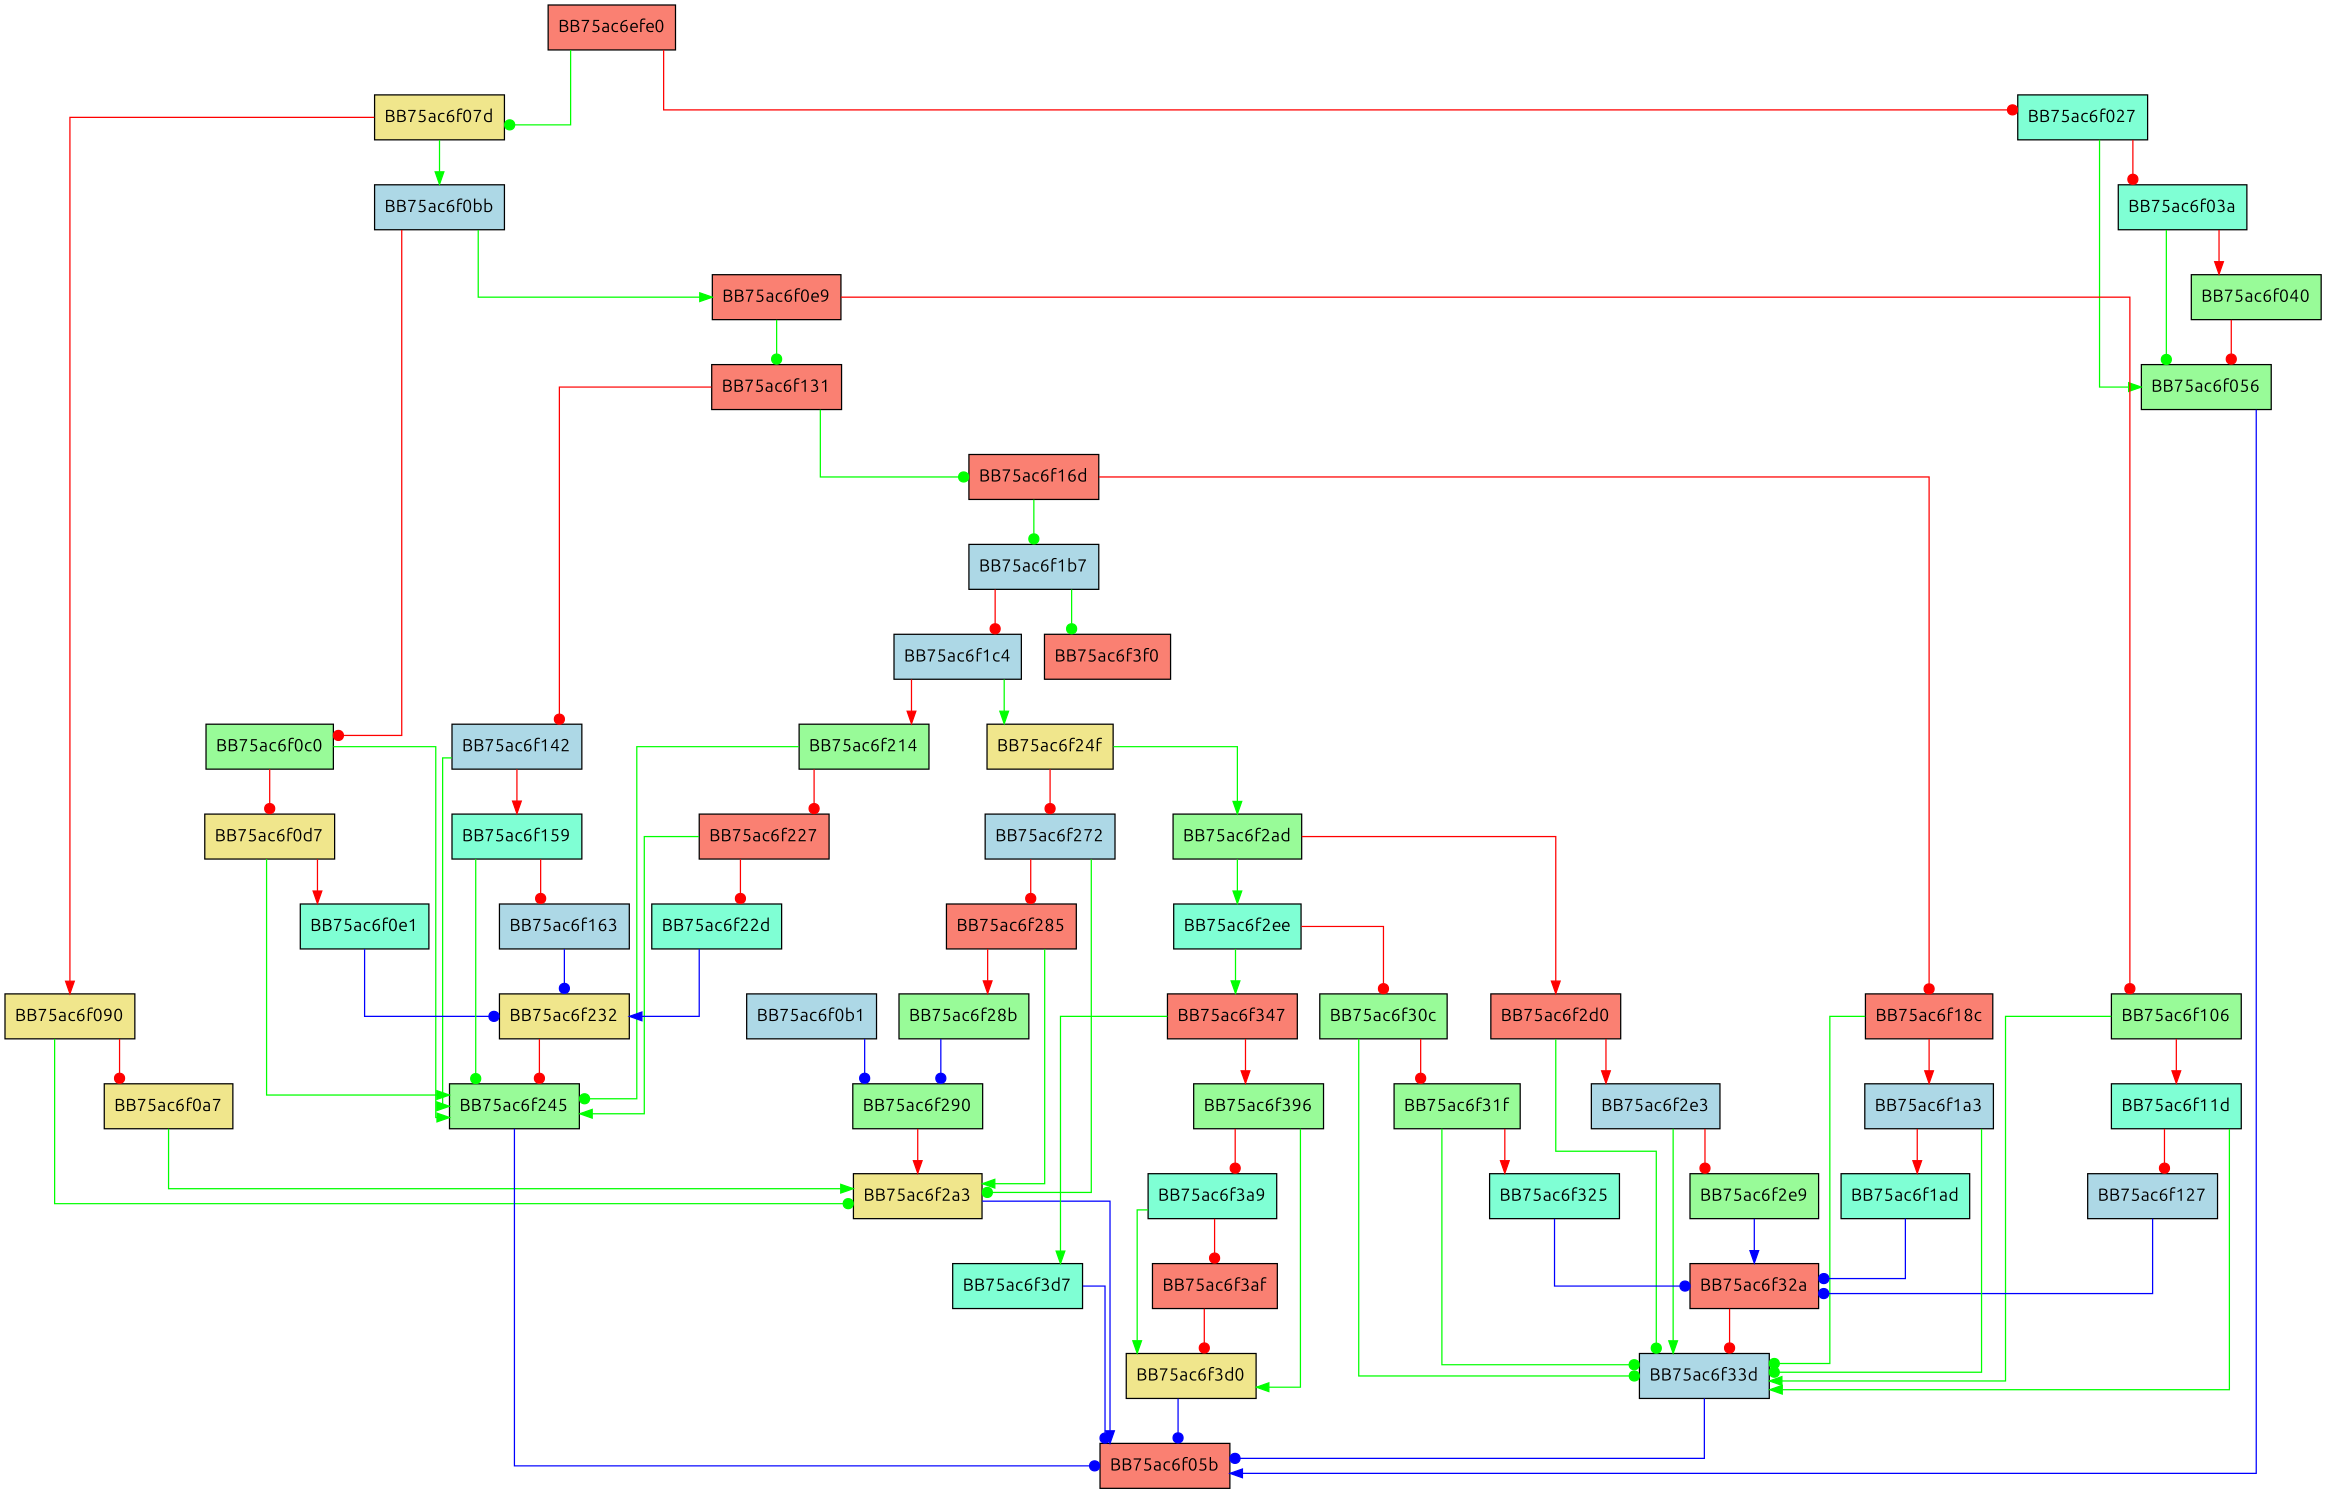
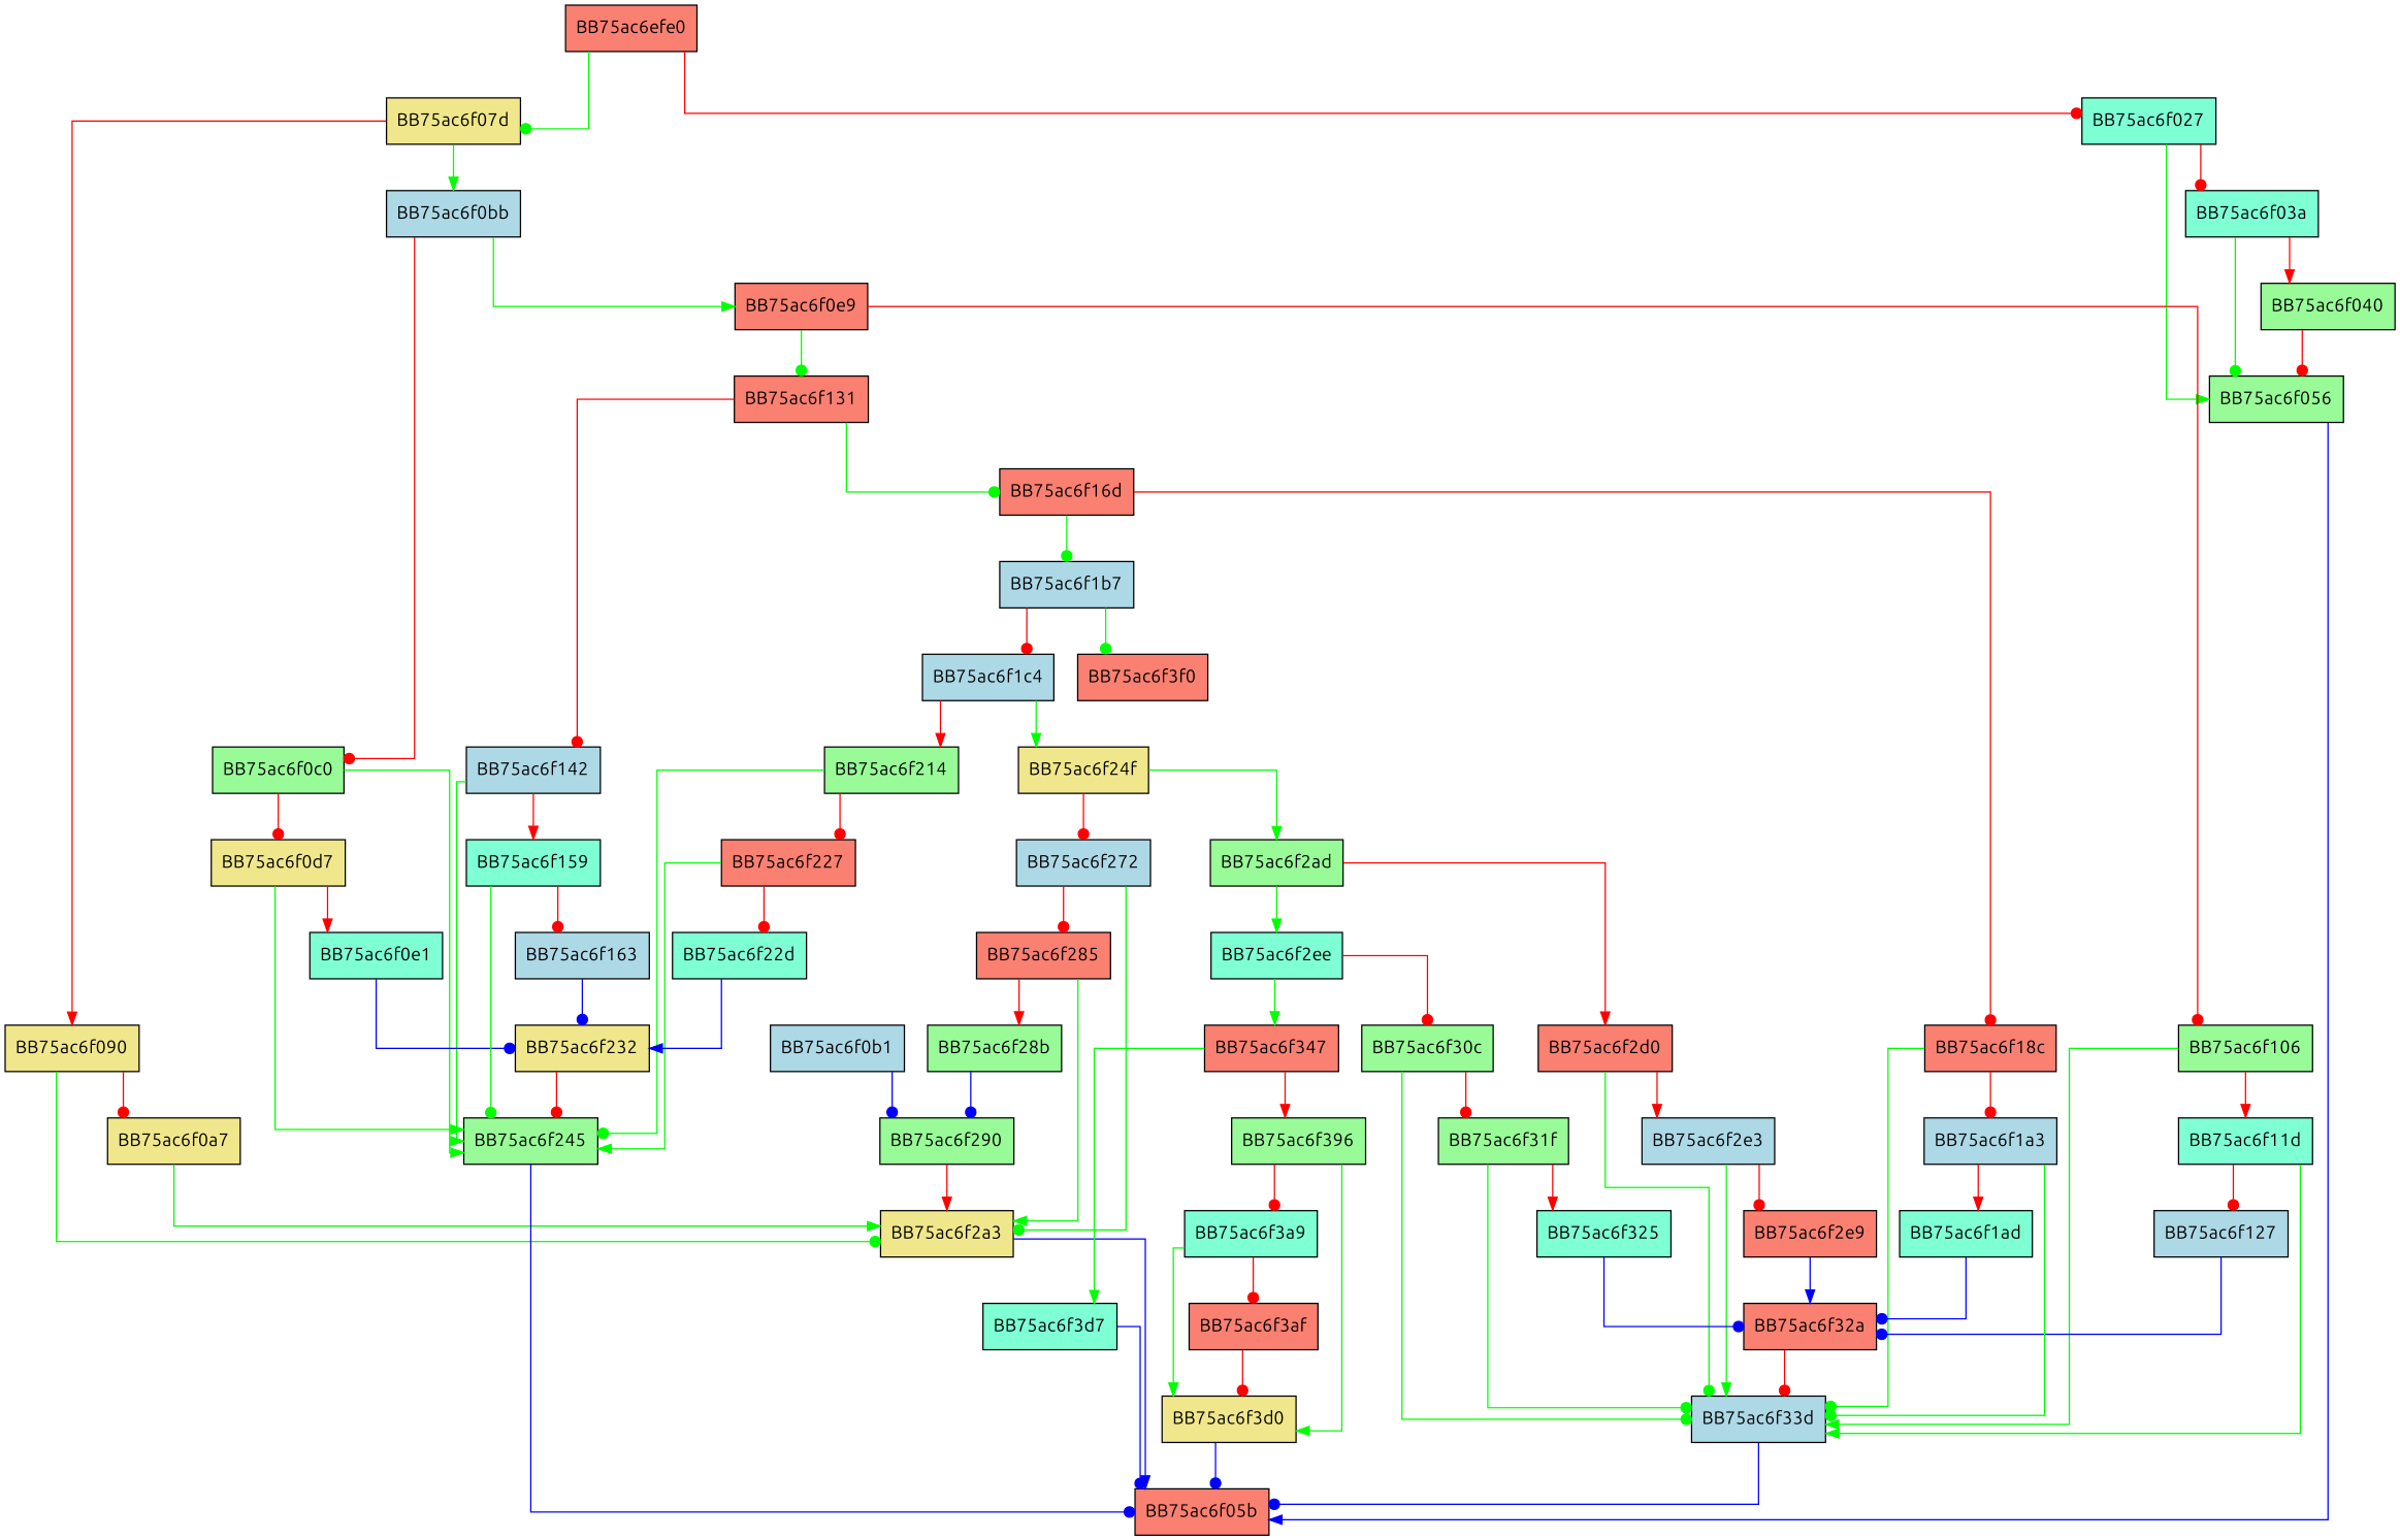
  digraph {
    fontname=Ubuntu
    splines=ortho
    node [fillcolor=salmon fontname=Ubuntu shape=box style=filled]
    edge [arrowhead=dot color=red fontname=Ubuntu]
    BB75ac6f07d [fillcolor=khaki]
    BB75ac6efe0
    BB75ac6f027 [fillcolor=aquamarine]
    BB75ac6f0bb [fillcolor=lightblue]
    BB75ac6f090 [fillcolor=khaki]
    BB75ac6f056 [fillcolor=palegreen]
    BB75ac6f03a [fillcolor=aquamarine]
    BB75ac6f0e9
    BB75ac6f0c0 [fillcolor=palegreen]
    BB75ac6f2a3 [fillcolor=khaki]
    BB75ac6f0a7 [fillcolor=khaki]
    BB75ac6f05b
    BB75ac6f040 [fillcolor=palegreen]
    BB75ac6f131
    BB75ac6f106 [fillcolor=palegreen]
    BB75ac6f245 [fillcolor=palegreen]
    BB75ac6f0d7 [fillcolor=khaki]
    BB75ac6f0b1 [fillcolor=lightblue]
    BB75ac6f290 [fillcolor=palegreen]
    BB75ac6f16d
    BB75ac6f142 [fillcolor=lightblue]
    BB75ac6f33d [fillcolor=lightblue]
    BB75ac6f11d [fillcolor=aquamarine]
    BB75ac6f0e1 [fillcolor=aquamarine]
    BB75ac6f232 [fillcolor=khaki]
    BB75ac6f1b7 [fillcolor=lightblue]
    BB75ac6f18c
    BB75ac6f159 [fillcolor=aquamarine]
    BB75ac6f127 [fillcolor=lightblue]
    BB75ac6f32a
    BB75ac6f3f0
    BB75ac6f1c4 [fillcolor=lightblue]
    BB75ac6f1a3 [fillcolor=lightblue]
    BB75ac6f163 [fillcolor=lightblue]
    BB75ac6f24f [fillcolor=khaki]
    BB75ac6f214 [fillcolor=palegreen]
    BB75ac6f1ad [fillcolor=aquamarine]
    BB75ac6f2ad [fillcolor=palegreen]
    BB75ac6f272 [fillcolor=lightblue]
    BB75ac6f227
    BB75ac6f2ee [fillcolor=aquamarine]
    BB75ac6f2d0
    BB75ac6f285
    BB75ac6f22d [fillcolor=aquamarine]
    BB75ac6f347
    BB75ac6f30c [fillcolor=palegreen]
    BB75ac6f2e3 [fillcolor=lightblue]
    BB75ac6f28b [fillcolor=palegreen]
    BB75ac6f3d7 [fillcolor=aquamarine]
    BB75ac6f396 [fillcolor=palegreen]
    BB75ac6f31f [fillcolor=palegreen]
-   BB75ac6f2e9 [fillcolor=palegreen]
+   BB75ac6f2e9
    BB75ac6f3d0 [fillcolor=khaki]
    BB75ac6f3a9 [fillcolor=aquamarine]
    BB75ac6f325 [fillcolor=aquamarine]
    BB75ac6f3af
    BB75ac6f07d -> BB75ac6f0bb [arrowhead=normal color=green]
    BB75ac6f07d -> BB75ac6f090 [arrowhead=normal]
    BB75ac6efe0 -> BB75ac6f07d [color=green]
    BB75ac6efe0 -> BB75ac6f027
    BB75ac6f027 -> BB75ac6f056 [arrowhead=normal color=green]
    BB75ac6f027 -> BB75ac6f03a
    BB75ac6f0bb -> BB75ac6f0e9 [arrowhead=normal color=green]
    BB75ac6f0bb -> BB75ac6f0c0
    BB75ac6f090 -> BB75ac6f2a3 [color=green]
    BB75ac6f090 -> BB75ac6f0a7
    BB75ac6f056 -> BB75ac6f05b [arrowhead=normal color=blue]
    BB75ac6f03a -> BB75ac6f056 [color=green]
    BB75ac6f03a -> BB75ac6f040 [arrowhead=normal]
    BB75ac6f0e9 -> BB75ac6f131 [color=green]
    BB75ac6f0e9 -> BB75ac6f106
    BB75ac6f0c0 -> BB75ac6f245 [arrowhead=normal color=green]
    BB75ac6f0c0 -> BB75ac6f0d7
    BB75ac6f2a3 -> BB75ac6f05b [arrowhead=normal color=blue]
    BB75ac6f0a7 -> BB75ac6f2a3 [arrowhead=normal color=green]
    BB75ac6f040 -> BB75ac6f056
    BB75ac6f131 -> BB75ac6f16d [color=green]
    BB75ac6f131 -> BB75ac6f142
    BB75ac6f106 -> BB75ac6f33d [arrowhead=normal color=green]
    BB75ac6f106 -> BB75ac6f11d [arrowhead=normal]
    BB75ac6f245 -> BB75ac6f05b [color=blue]
    BB75ac6f0d7 -> BB75ac6f245 [arrowhead=normal color=green]
    BB75ac6f0d7 -> BB75ac6f0e1 [arrowhead=normal]
    BB75ac6f0b1 -> BB75ac6f290 [color=blue]
    BB75ac6f290 -> BB75ac6f2a3 [arrowhead=normal]
    BB75ac6f16d -> BB75ac6f1b7 [color=green]
    BB75ac6f16d -> BB75ac6f18c
    BB75ac6f142 -> BB75ac6f245 [arrowhead=normal color=green]
    BB75ac6f142 -> BB75ac6f159 [arrowhead=normal]
    BB75ac6f33d -> BB75ac6f05b [color=blue]
    BB75ac6f11d -> BB75ac6f33d [arrowhead=normal color=green]
    BB75ac6f11d -> BB75ac6f127
    BB75ac6f0e1 -> BB75ac6f232 [color=blue]
    BB75ac6f232 -> BB75ac6f245
    BB75ac6f1b7 -> BB75ac6f3f0 [color=green]
    BB75ac6f1b7 -> BB75ac6f1c4
    BB75ac6f18c -> BB75ac6f33d [color=green]
-   BB75ac6f18c -> BB75ac6f1a3 [arrowhead=normal]
+   BB75ac6f18c -> BB75ac6f1a3
    BB75ac6f159 -> BB75ac6f245 [color=green]
    BB75ac6f159 -> BB75ac6f163
    BB75ac6f127 -> BB75ac6f32a [color=blue]
    BB75ac6f32a -> BB75ac6f33d
    BB75ac6f1c4 -> BB75ac6f24f [arrowhead=normal color=green]
    BB75ac6f1c4 -> BB75ac6f214 [arrowhead=normal]
    BB75ac6f1a3 -> BB75ac6f33d [color=green]
    BB75ac6f1a3 -> BB75ac6f1ad [arrowhead=normal]
    BB75ac6f163 -> BB75ac6f232 [color=blue]
    BB75ac6f24f -> BB75ac6f2ad [arrowhead=normal color=green]
    BB75ac6f24f -> BB75ac6f272
    BB75ac6f214 -> BB75ac6f245 [color=green]
    BB75ac6f214 -> BB75ac6f227
    BB75ac6f1ad -> BB75ac6f32a [color=blue]
    BB75ac6f2ad -> BB75ac6f2ee [arrowhead=normal color=green]
    BB75ac6f2ad -> BB75ac6f2d0 [arrowhead=normal]
    BB75ac6f272 -> BB75ac6f2a3 [color=green]
    BB75ac6f272 -> BB75ac6f285
    BB75ac6f227 -> BB75ac6f245 [arrowhead=normal color=green]
    BB75ac6f227 -> BB75ac6f22d
    BB75ac6f2ee -> BB75ac6f347 [arrowhead=normal color=green]
    BB75ac6f2ee -> BB75ac6f30c
    BB75ac6f2d0 -> BB75ac6f33d [color=green]
    BB75ac6f2d0 -> BB75ac6f2e3 [arrowhead=normal]
    BB75ac6f285 -> BB75ac6f2a3 [arrowhead=normal color=green]
    BB75ac6f285 -> BB75ac6f28b [arrowhead=normal]
    BB75ac6f22d -> BB75ac6f232 [arrowhead=normal color=blue]
    BB75ac6f347 -> BB75ac6f3d7 [arrowhead=normal color=green]
    BB75ac6f347 -> BB75ac6f396 [arrowhead=normal]
    BB75ac6f30c -> BB75ac6f33d [color=green]
    BB75ac6f30c -> BB75ac6f31f
    BB75ac6f2e3 -> BB75ac6f33d [arrowhead=normal color=green]
    BB75ac6f2e3 -> BB75ac6f2e9
    BB75ac6f28b -> BB75ac6f290 [color=blue]
    BB75ac6f3d7 -> BB75ac6f05b [color=blue]
    BB75ac6f396 -> BB75ac6f3d0 [arrowhead=normal color=green]
    BB75ac6f396 -> BB75ac6f3a9
    BB75ac6f31f -> BB75ac6f33d [color=green]
    BB75ac6f31f -> BB75ac6f325 [arrowhead=normal]
    BB75ac6f2e9 -> BB75ac6f32a [arrowhead=normal color=blue]
    BB75ac6f3d0 -> BB75ac6f05b [color=blue]
    BB75ac6f3a9 -> BB75ac6f3d0 [arrowhead=normal color=green]
    BB75ac6f3a9 -> BB75ac6f3af
    BB75ac6f325 -> BB75ac6f32a [color=blue]
    BB75ac6f3af -> BB75ac6f3d0
  }
